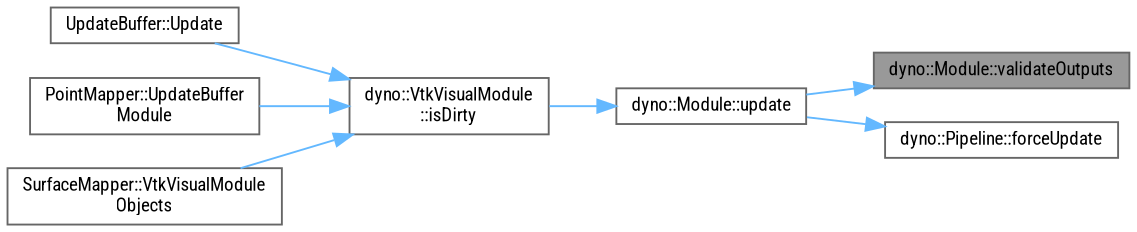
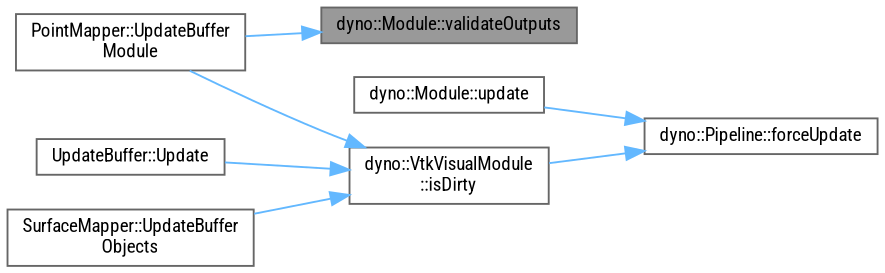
  digraph {
    fontname="Roboto Condensed"
    rankdir=RL
    node [color=grey40 fillcolor=white fontname="Roboto Condensed" fontsize=10 shape=box style=filled]
    edge [color=steelblue1 dir=back fontname="Roboto Condensed" fontsize=10 labelfontname=Helvetica labelfontsize=10 style=solid]
    n1 [color=gray40 fillcolor=grey60 fontcolor=black height=0.2 label="dyno::Module::validateOutputs" width=0.4]
    n2 [height=0.2 label="dyno::Module::update" width=0.4]
    n3 [height=0.2 label="dyno::VtkVisualModule\l::isDirty" width=0.4]
    n4 [height=0.2 label="dyno::Pipeline::forceUpdate" width=0.4]
    n5 [height=0.2 label="UpdateBuffer::Update" width=0.4]
    n6 [height=0.2 label="PointMapper::UpdateBuffer\lModule" width=0.4]
-   n7 [height=0.2 label="SurfaceMapper::VtkVisualModule\lObjects" width=0.4]
-   n1 -> n2
-   n2 -> n3
+   n7 [height=0.2 label="SurfaceMapper::UpdateBuffer\lObjects" width=0.4]
+   n1 -> n6
+   n4 -> n3
    n3 -> n5
    n3 -> n6
    n3 -> n7
    n4 -> n2
  }
